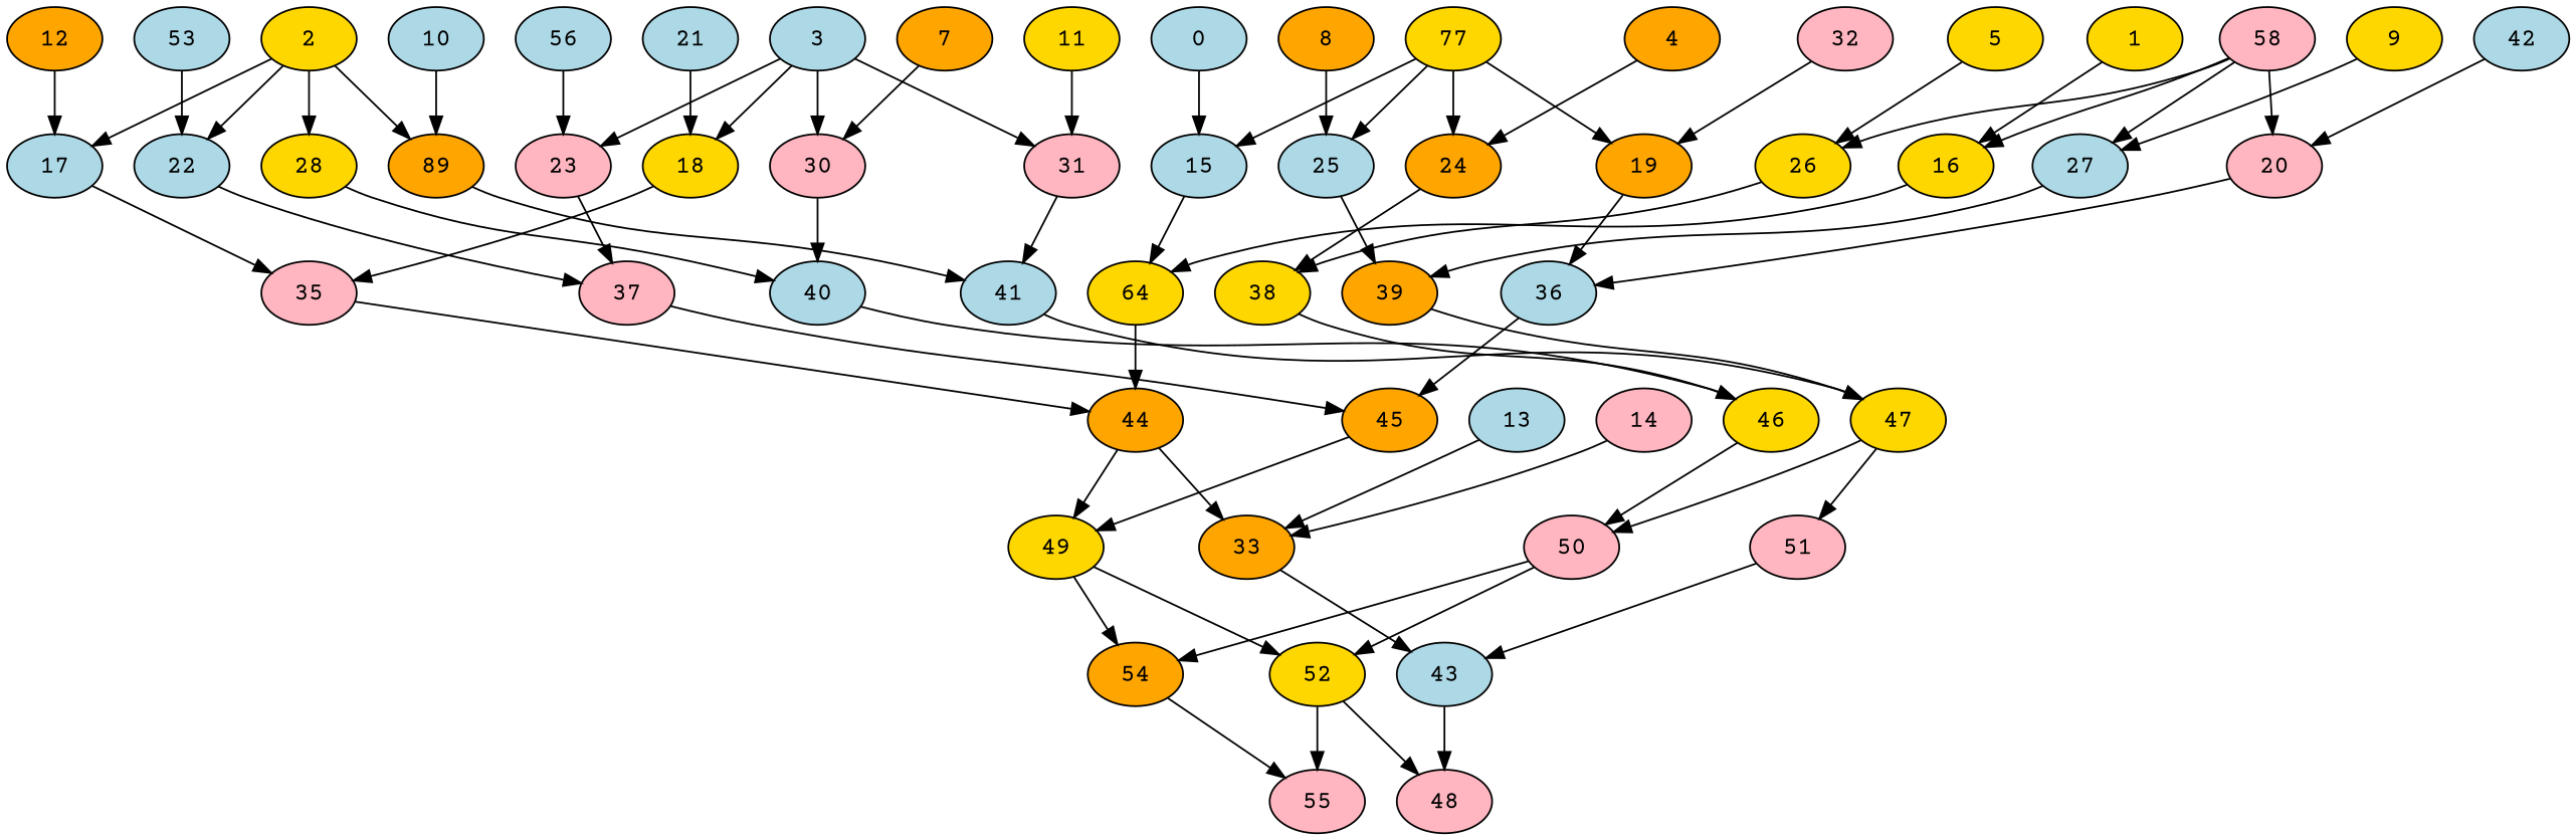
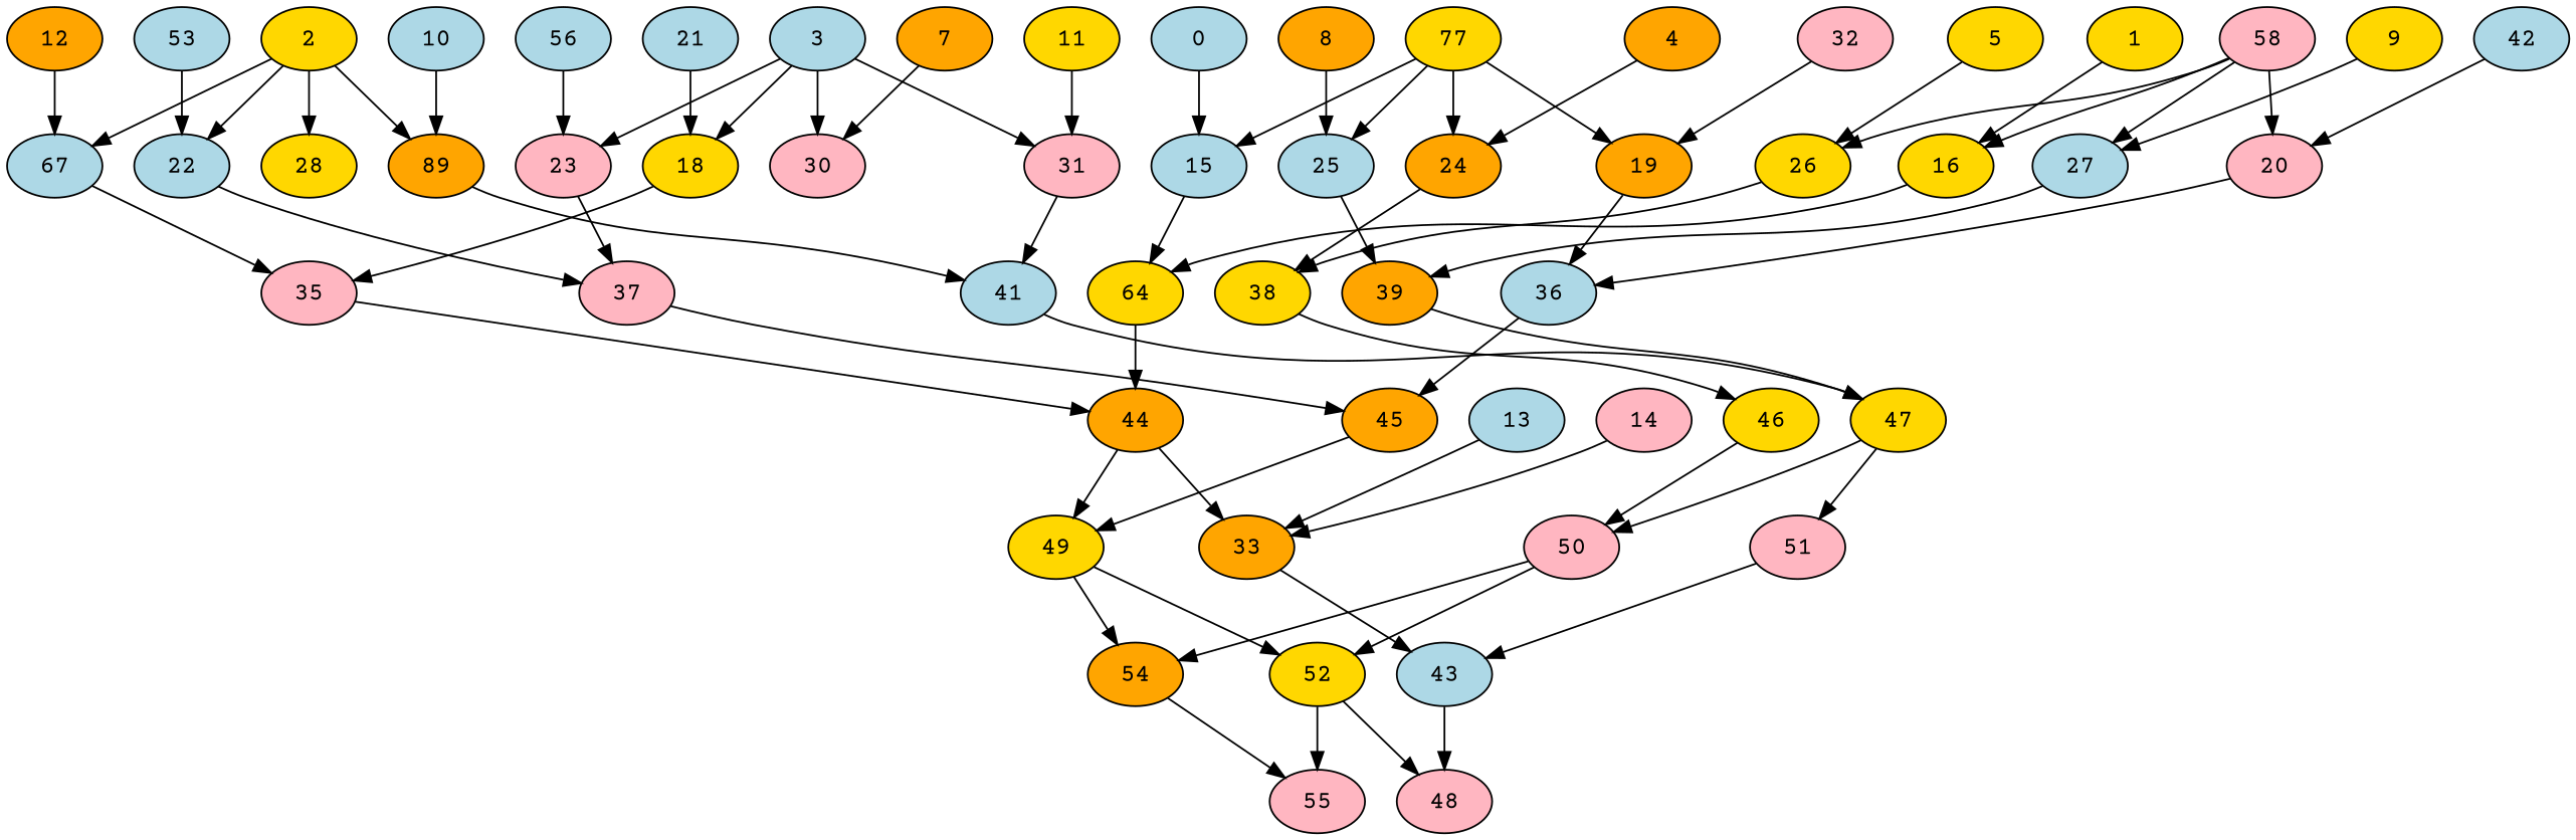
  digraph {
    fontname="Courier Prime"
    node [fillcolor=lightblue fontname="Courier Prime" style=filled]
    edge [fontname="Courier Prime" weight=0]
    0
    15
    n3 [fillcolor=gold label=64]
    1 [fillcolor=gold]
    16 [fillcolor=gold]
    2 [fillcolor=gold]
-   17
+   17 [label=67]
    22
    28 [fillcolor=gold]
    n10 [fillcolor=orange label=89]
    35 [fillcolor=lightpink]
    37 [fillcolor=lightpink]
-   40
    41
    18 [fillcolor=gold]
    3
    23 [fillcolor=lightpink]
    30 [fillcolor=lightpink]
    31 [fillcolor=lightpink]
    4 [fillcolor=orange]
    24 [fillcolor=orange]
    38 [fillcolor=gold]
    5 [fillcolor=gold]
    26 [fillcolor=gold]
    7 [fillcolor=orange]
    8 [fillcolor=orange]
    25
    39 [fillcolor=orange]
    9 [fillcolor=gold]
    27
    10
    11 [fillcolor=gold]
    12 [fillcolor=orange]
    33 [fillcolor=orange]
    13
    43
    14 [fillcolor=lightpink]
    44 [fillcolor=orange]
    19 [fillcolor=orange]
    36
    45 [fillcolor=orange]
    20 [fillcolor=lightpink]
    21
    46 [fillcolor=gold]
    47 [fillcolor=gold]
    32 [fillcolor=lightpink]
    48 [fillcolor=lightpink]
    49 [fillcolor=gold]
    50 [fillcolor=lightpink]
    51 [fillcolor=lightpink]
    42
    52 [fillcolor=gold]
    54 [fillcolor=orange]
    55 [fillcolor=lightpink]
    53
    56
    n57 [fillcolor=gold label=77]
    58 [fillcolor=lightpink]
    0 -> 15
    15 -> n3
    n3 -> 44 [weight=1]
    1 -> 16
    16 -> n3
    2 -> 17
    2 -> 22
    2 -> 28
    2 -> n10
    17 -> 35
    22 -> 37
-   28 -> 40
    n10 -> 41
    35 -> 44
    37 -> 45
-   40 -> 46
    41 -> 47
    18 -> 35
    3 -> 18
    3 -> 23
    3 -> 30
    3 -> 31
    23 -> 37
-   30 -> 40 [weight=1]
    31 -> 41
    4 -> 24
    24 -> 38
    38 -> 46
    5 -> 26
    26 -> 38
    7 -> 30
    8 -> 25
    25 -> 39
    39 -> 47
    9 -> 27
    27 -> 39
    10 -> n10
    11 -> 31
    12 -> 17
    33 -> 43
    13 -> 33
    43 -> 48
    14 -> 33
    44 -> 33
    44 -> 49
    19 -> 36
    36 -> 45
    45 -> 49
    20 -> 36
    21 -> 18
    46 -> 50
    47 -> 50
    47 -> 51
    32 -> 19
    49 -> 52
    49 -> 54
    50 -> 52
    50 -> 54
    51 -> 43
    42 -> 20
    52 -> 48
    52 -> 55 [weight=1]
    54 -> 55
    53 -> 22
    56 -> 23
    n57 -> 15
    n57 -> 24 [weight=1]
    n57 -> 25
    n57 -> 19
    58 -> 16
    58 -> 26
    58 -> 27
    58 -> 20
  }
